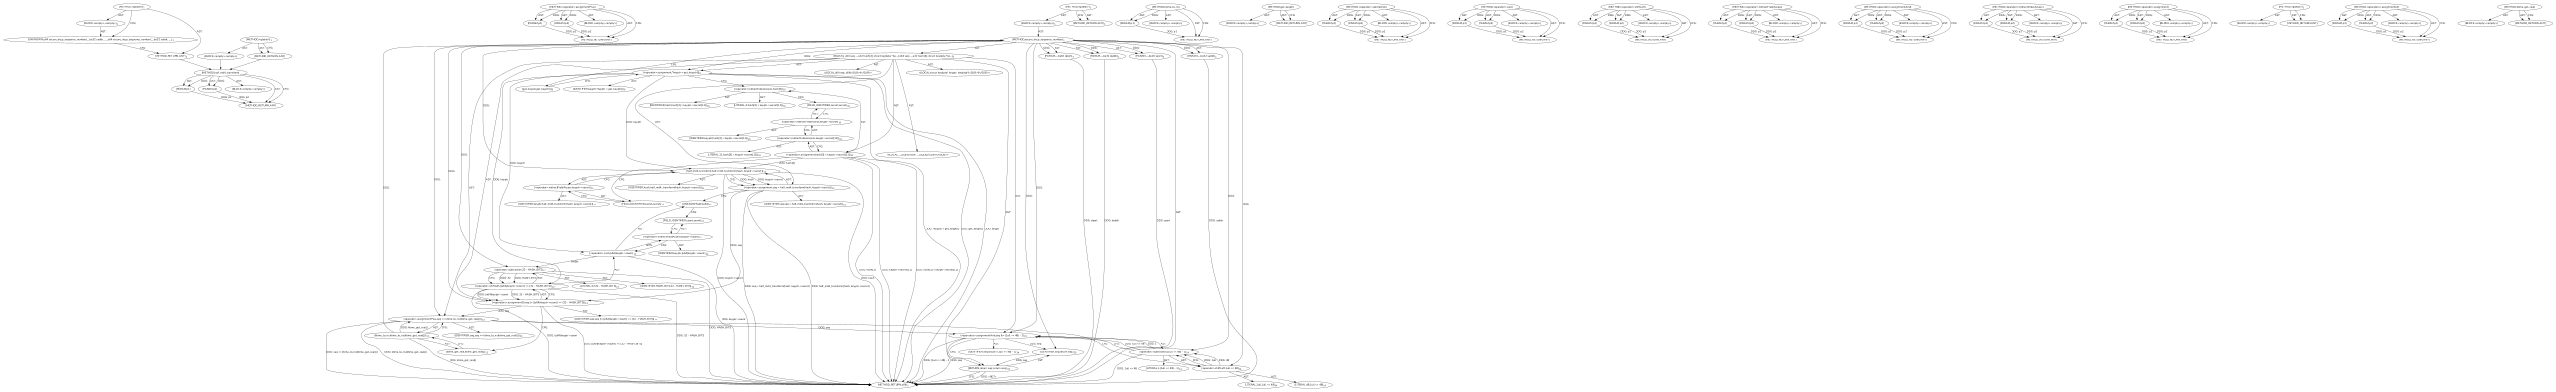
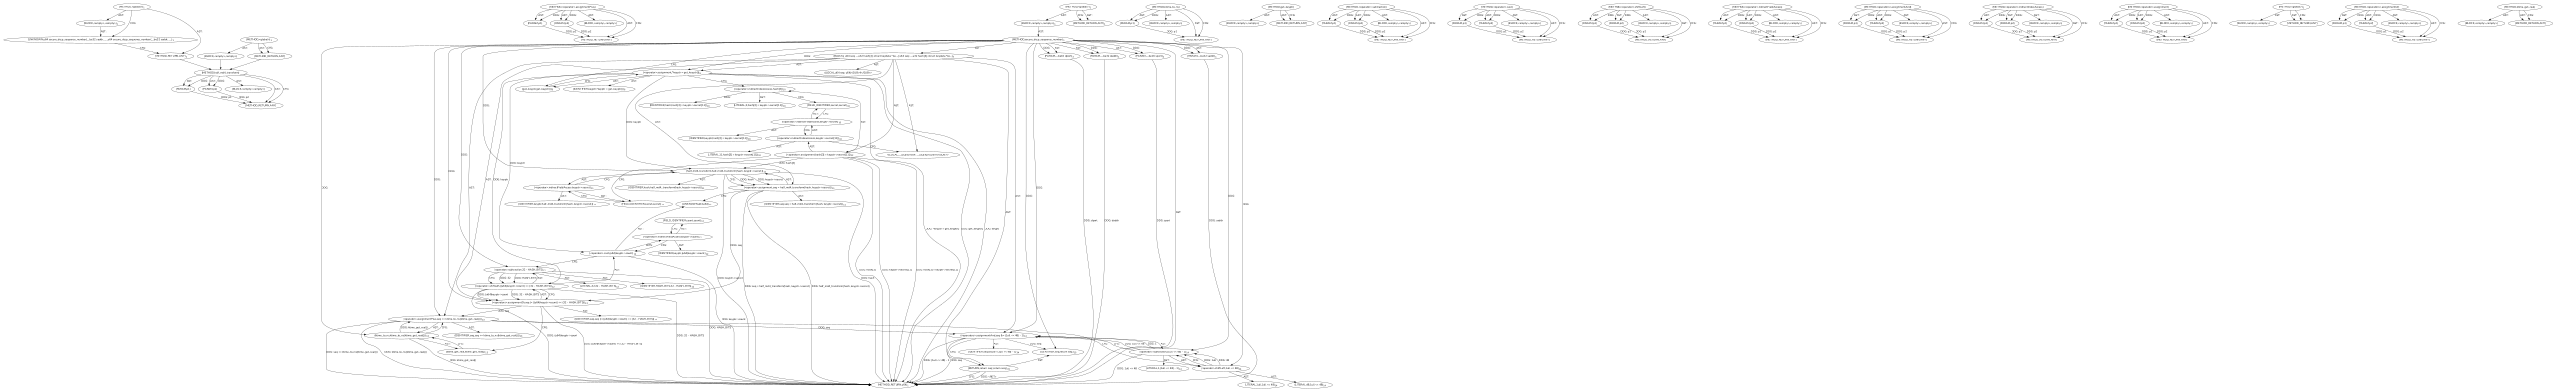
  digraph {
    fontname=Nunito
    node [fontname=Nunito]
    edge [fontname=Nunito]
    n1 [label=<(METHOD,half_md4_transform)>]
    n2 [label=<(PARAM,p1)>]
    n3 [label=<(PARAM,p2)>]
    n4 [label=<(BLOCK,&lt;empty&gt;,&lt;empty&gt;)>]
    n5 [label=<(METHOD_RETURN,ANY)>]
    n6 [label=<(METHOD,&lt;operator&gt;.assignmentPlus)>]
    n7 [label=<(PARAM,p1)>]
    n8 [label=<(PARAM,p2)>]
    n9 [label=<(BLOCK,&lt;empty&gt;,&lt;empty&gt;)>]
    n10 [label=<(METHOD_RETURN,ANY)>]
    n11 [label=<(METHOD,&lt;global&gt;)<SUB>1</SUB>>]
    n12 [label=<(BLOCK,&lt;empty&gt;,&lt;empty&gt;)<SUB>1</SUB>>]
    n13 [label=<(METHOD_RETURN,ANY)<SUB>1</SUB>>]
    n14 [label=<(METHOD,secure_dccp_sequence_number)<SUB>1</SUB>>]
    n15 [label=<(PARAM,__be32 saddr)<SUB>1</SUB>>]
    n16 [label=<(PARAM,__be32 daddr)<SUB>1</SUB>>]
    n17 [label=<(PARAM,__be16 sport)<SUB>2</SUB>>]
    n18 [label=<(PARAM,__be16 dport)<SUB>2</SUB>>]
    n19 [label=<(BLOCK,{ 	u64 seq; 	__u32 hash[4]; 	struct keydata *ke...,{ 	u64 seq; 	__u32 hash[4]; 	struct keydata *ke...)<SUB>3</SUB>>]
    n20 [label=<(&lt;operator&gt;.assignment,*keyptr = get_keyptr())<SUB>6</SUB>>]
    n21 [label=<(get_keyptr,get_keyptr())<SUB>6</SUB>>]
    n22 [label=<(half_md4_transform,half_md4_transform(hash, keyptr-&gt;secret))<SUB>11</SUB>>]
    n23 [label=<(&lt;operators&gt;.assignmentOr,seq |= ((u64)keyptr-&gt;count) &lt;&lt; (32 - HASH_BITS))<SUB>12</SUB>>]
    n24 [label=<(&lt;operator&gt;.subtraction,32 - HASH_BITS)<SUB>12</SUB>>]
    n25 [label=<(&lt;operator&gt;.assignmentPlus,seq += ktime_to_ns(ktime_get_real()))<SUB>13</SUB>>]
    n26 [label=<(ktime_to_ns,ktime_to_ns(ktime_get_real()))<SUB>13</SUB>>]
    n27 [label=<(&lt;operators&gt;.assignmentAnd,seq &amp;= (1ull &lt;&lt; 48) - 1)<SUB>14</SUB>>]
    n28 [label=<(&lt;operator&gt;.subtraction,(1ull &lt;&lt; 48) - 1)<SUB>14</SUB>>]
    n29 [label=<(&lt;operator&gt;.shiftLeft,1ull &lt;&lt; 48)<SUB>14</SUB>>]
    n30 [label=<(IDENTIFIER,seq,return seq;)<SUB>15</SUB>>]
    n31 [label=<(METHOD_RETURN,u64)<SUB>1</SUB>>]
    n32 [label="<(LOCAL,u64 seq: u64)<SUB>4</SUB>>"]
    n33 [label="<(LOCAL,__u32[4] hash: __u32[4])<SUB>5</SUB>>"]
-   n34 [label="<(LOCAL,struct keydata* keyptr: keydata*)<SUB>6</SUB>>"]
    n35 [label=<(&lt;operator&gt;.assignment,hash[3] = keyptr-&gt;secret[11])<SUB>12</SUB>>]
    n36 [label=<(&lt;operator&gt;.assignment,seq = half_md4_transform(hash, keyptr-&gt;secret))<SUB>11</SUB>>]
    n37 [label=<(RETURN,return seq;,return seq;)<SUB>15</SUB>>]
    n38 [label=<(IDENTIFIER,keyptr,*keyptr = get_keyptr())<SUB>6</SUB>>]
    n39 [label=<(&lt;operator&gt;.indirectIndexAccess,hash[3])<SUB>10</SUB>>]
    n40 [label=<(&lt;operator&gt;.shiftLeft,((u64)keyptr-&gt;count) &lt;&lt; (32 - HASH_BITS))<SUB>12</SUB>>]
    n41 [label=<(&lt;operator&gt;.cast,(u64)keyptr-&gt;count)<SUB>12</SUB>>]
    n42 [label=<(IDENTIFIER,hash,half_md4_transform(hash, keyptr-&gt;secret))<SUB>11</SUB>>]
    n43 [label=<(&lt;operator&gt;.indirectFieldAccess,keyptr-&gt;secret)<SUB>11</SUB>>]
    n44 [label=<(IDENTIFIER,seq,seq |= ((u64)keyptr-&gt;count) &lt;&lt; (32 - HASH_BITS))<SUB>12</SUB>>]
    n45 [label=<(ktime_get_real,ktime_get_real())<SUB>13</SUB>>]
    n46 [label=<(LITERAL,32,32 - HASH_BITS)<SUB>12</SUB>>]
    n47 [label=<(IDENTIFIER,HASH_BITS,32 - HASH_BITS)<SUB>12</SUB>>]
    n48 [label=<(IDENTIFIER,seq,seq += ktime_to_ns(ktime_get_real()))<SUB>13</SUB>>]
    n49 [label=<(IDENTIFIER,seq,seq &amp;= (1ull &lt;&lt; 48) - 1)<SUB>34</SUB>>]
    n50 [label=<(LITERAL,1,(1ull &lt;&lt; 48) - 1)<SUB>14</SUB>>]
    n51 [label=<(LITERAL,1ull,1ull &lt;&lt; 48)<SUB>14</SUB>>]
    n52 [label=<(LITERAL,48,1ull &lt;&lt; 48)<SUB>14</SUB>>]
    n53 [label=<(&lt;operator&gt;.indirectIndexAccess,keyptr-&gt;secret[11])<SUB>10</SUB>>]
    n54 [label=<(FIELD_IDENTIFIER,secret,secret)<SUB>11</SUB>>]
    n55 [label=<(IDENTIFIER,seq,seq = half_md4_transform(hash, keyptr-&gt;secret))<SUB>11</SUB>>]
    n56 [label=<(UNKNOWN,u64,u64)<SUB>12</SUB>>]
    n57 [label=<(IDENTIFIER,hash,hash[3] = keyptr-&gt;secret[11])<SUB>10</SUB>>]
    n58 [label=<(LITERAL,3,hash[3] = keyptr-&gt;secret[11])<SUB>10</SUB>>]
    n59 [label=<(FIELD_IDENTIFIER,secret,secret)<SUB>10</SUB>>]
    n60 [label=<(&lt;operator&gt;.indirectFieldAccess,keyptr-&gt;count)<SUB>12</SUB>>]
    n61 [label=<(&lt;operator&gt;.indirectFieldAccess,keyptr-&gt;secret)<SUB>10</SUB>>]
    n62 [label=<(LITERAL,11,hash[3] = keyptr-&gt;secret[11])<SUB>10</SUB>>]
    n63 [label=<(IDENTIFIER,keyptr,hash[3] = keyptr-&gt;secret[11])<SUB>10</SUB>>]
    n64 [label=<(FIELD_IDENTIFIER,count,count)<SUB>12</SUB>>]
    n65 [label=<(IDENTIFIER,keyptr,half_md4_transform(hash, keyptr-&gt;secret))<SUB>11</SUB>>]
    n66 [label=<(IDENTIFIER,keyptr,(u64)keyptr-&gt;count)<SUB>12</SUB>>]
    n67 [label=<(METHOD,ktime_to_ns)>]
    n68 [label=<(PARAM,p1)>]
    n69 [label=<(BLOCK,&lt;empty&gt;,&lt;empty&gt;)>]
    n70 [label=<(METHOD_RETURN,ANY)>]
    n71 [label=<(METHOD,get_keyptr)>]
    n72 [label=<(BLOCK,&lt;empty&gt;,&lt;empty&gt;)>]
    n73 [label=<(METHOD_RETURN,ANY)>]
    n74 [label=<(METHOD,&lt;operator&gt;.subtraction)>]
    n75 [label=<(PARAM,p1)>]
    n76 [label=<(PARAM,p2)>]
    n77 [label=<(BLOCK,&lt;empty&gt;,&lt;empty&gt;)>]
    n78 [label=<(METHOD_RETURN,ANY)>]
    n79 [label=<(METHOD,&lt;operator&gt;.cast)>]
    n80 [label=<(PARAM,p1)>]
    n81 [label=<(PARAM,p2)>]
    n82 [label=<(BLOCK,&lt;empty&gt;,&lt;empty&gt;)>]
    n83 [label=<(METHOD_RETURN,ANY)>]
    n84 [label=<(METHOD,&lt;operator&gt;.shiftLeft)>]
    n85 [label=<(PARAM,p1)>]
    n86 [label=<(PARAM,p2)>]
    n87 [label=<(BLOCK,&lt;empty&gt;,&lt;empty&gt;)>]
    n88 [label=<(METHOD_RETURN,ANY)>]
    n89 [label=<(METHOD,&lt;operator&gt;.indirectFieldAccess)>]
    n90 [label=<(PARAM,p1)>]
    n91 [label=<(PARAM,p2)>]
    n92 [label=<(BLOCK,&lt;empty&gt;,&lt;empty&gt;)>]
    n93 [label=<(METHOD_RETURN,ANY)>]
    n94 [label=<(METHOD,&lt;operators&gt;.assignmentAnd)>]
    n95 [label=<(PARAM,p1)>]
    n96 [label=<(PARAM,p2)>]
    n97 [label=<(BLOCK,&lt;empty&gt;,&lt;empty&gt;)>]
    n98 [label=<(METHOD_RETURN,ANY)>]
    n99 [label=<(METHOD,&lt;operator&gt;.indirectIndexAccess)>]
    n100 [label=<(PARAM,p1)>]
    n101 [label=<(PARAM,p2)>]
    n102 [label=<(BLOCK,&lt;empty&gt;,&lt;empty&gt;)>]
    n103 [label=<(METHOD_RETURN,ANY)>]
    n104 [label=<(METHOD,&lt;operator&gt;.assignment)>]
    n105 [label=<(PARAM,p1)>]
    n106 [label=<(PARAM,p2)>]
    n107 [label=<(BLOCK,&lt;empty&gt;,&lt;empty&gt;)>]
    n108 [label=<(METHOD_RETURN,ANY)>]
    n109 [label=<(METHOD,&lt;global&gt;)<SUB>1</SUB>>]
    n110 [label=<(BLOCK,&lt;empty&gt;,&lt;empty&gt;)>]
    n111 [label=<(METHOD_RETURN,ANY)>]
    n112 [label=<(METHOD,&lt;operators&gt;.assignmentOr)>]
    n113 [label=<(PARAM,p1)>]
    n114 [label=<(PARAM,p2)>]
    n115 [label=<(BLOCK,&lt;empty&gt;,&lt;empty&gt;)>]
    n116 [label=<(METHOD_RETURN,ANY)>]
    n117 [label=<(METHOD,ktime_get_real)>]
    n118 [label=<(BLOCK,&lt;empty&gt;,&lt;empty&gt;)>]
    n119 [label=<(METHOD_RETURN,ANY)>]
    n120 [label=<(METHOD,&lt;global&gt;)<SUB>1</SUB>>]
    n121 [label=<(BLOCK,&lt;empty&gt;,&lt;empty&gt;)<SUB>1</SUB>>]
    n122 [label=<(UNKNOWN,u64 secure_dccp_sequence_number(__be32 saddr, _...,u64 secure_dccp_sequence_number(__be32 saddr, _...)<SUB>1</SUB>>]
    n123 [label=<(METHOD_RETURN,ANY)<SUB>1</SUB>>]
    n124 [label=<(METHOD,&lt;global&gt;)<SUB>1</SUB>>]
    n125 [label=<(BLOCK,&lt;empty&gt;,&lt;empty&gt;)>]
    n126 [label=<(METHOD_RETURN,ANY)>]
    n1 -> n2 [label="AST: "]
    n1 -> n2 [label="DDG: "]
    n1 -> n3 [label="AST: "]
    n1 -> n3 [label="DDG: "]
    n1 -> n4 [label="AST: "]
    n1 -> n5 [label="AST: "]
    n1 -> n5 [label="CFG: "]
    n2 -> n5 [label="DDG: p1"]
    n3 -> n5 [label="DDG: p2"]
    n6 -> n7 [label="AST: "]
    n6 -> n7 [label="DDG: "]
    n6 -> n8 [label="AST: "]
    n6 -> n8 [label="DDG: "]
    n6 -> n9 [label="AST: "]
    n6 -> n10 [label="AST: "]
    n6 -> n10 [label="CFG: "]
    n7 -> n10 [label="DDG: p1"]
    n8 -> n10 [label="DDG: p2"]
    n11 -> n12 [label="AST: "]
    n11 -> n13 [label="AST: "]
    n11 -> n13 [label="CFG: "]
    n12 -> n14 [label="AST: "]
    n14 -> n15 [label="AST: "]
    n14 -> n15 [label="DDG: "]
    n14 -> n16 [label="AST: "]
    n14 -> n16 [label="DDG: "]
    n14 -> n17 [label="AST: "]
    n14 -> n17 [label="DDG: "]
    n14 -> n18 [label="AST: "]
    n14 -> n18 [label="DDG: "]
    n14 -> n19 [label="AST: "]
    n14 -> n20 [label="DDG: "]
    n14 -> n21 [label="CFG: "]
    n14 -> n22 [label="DDG: "]
    n14 -> n23 [label="DDG: "]
    n14 -> n24 [label="DDG: "]
    n14 -> n25 [label="DDG: "]
-   n26 -> n14 [label="DDG: "]
+   n14 -> n26 [label="DDG: "]
    n14 -> n27 [label="DDG: "]
    n14 -> n28 [label="DDG: "]
    n14 -> n29 [label="DDG: "]
    n14 -> n30 [label="DDG: "]
    n14 -> n31 [label="AST: "]
    n15 -> n31 [label="DDG: saddr"]
    n16 -> n31 [label="DDG: daddr"]
    n17 -> n31 [label="DDG: sport"]
    n18 -> n31 [label="DDG: dport"]
    n19 -> n20 [label="AST: "]
    n19 -> n23 [label="AST: "]
    n19 -> n25 [label="AST: "]
    n19 -> n27 [label="AST: "]
    n19 -> n32 [label="AST: "]
    n19 -> n33 [label="AST: "]
-   n19 -> n34 [label="AST: "]
    n19 -> n35 [label="AST: "]
    n19 -> n36 [label="AST: "]
    n19 -> n37 [label="AST: "]
+   n20 -> n21 [label="AST: "]
    n20 -> n22 [label="DDG: keyptr"]
    n20 -> n31 [label="DDG: keyptr"]
    n20 -> n31 [label="DDG: get_keyptr()"]
    n20 -> n31 [label="DDG: *keyptr = get_keyptr()"]
    n20 -> n38 [label="AST: "]
    n20 -> n39 [label="CFG: "]
    n20 -> n40 [label="DDG: keyptr"]
    n20 -> n41 [label="DDG: keyptr"]
    n21 -> n20 [label="CFG: "]
    n22 -> n31 [label="DDG: hash"]
    n22 -> n31 [label="DDG: keyptr-&gt;secret"]
    n22 -> n36 [label="CFG: "]
    n22 -> n36 [label="DDG: hash"]
    n22 -> n36 [label="DDG: keyptr-&gt;secret"]
    n22 -> n42 [label="AST: "]
    n22 -> n43 [label="AST: "]
    n23 -> n25 [label="DDG: seq"]
    n23 -> n31 [label="DDG: ((u64)keyptr-&gt;count) &lt;&lt; (32 - HASH_BITS)"]
    n23 -> n40 [label="AST: "]
    n23 -> n44 [label="AST: "]
    n23 -> n45 [label="CFG: "]
    n24 -> n31 [label="DDG: HASH_BITS"]
    n24 -> n40 [label="CFG: "]
    n24 -> n40 [label="DDG: 32"]
    n24 -> n40 [label="DDG: HASH_BITS"]
    n24 -> n46 [label="AST: "]
    n24 -> n47 [label="AST: "]
    n25 -> n26 [label="AST: "]
    n25 -> n27 [label="DDG: seq"]
    n25 -> n29 [label="CFG: "]
    n25 -> n31 [label="DDG: ktime_to_ns(ktime_get_real())"]
    n25 -> n31 [label="DDG: seq += ktime_to_ns(ktime_get_real())"]
    n25 -> n48 [label="AST: "]
    n26 -> n25 [label="CFG: "]
    n26 -> n25 [label="DDG: ktime_get_real()"]
    n26 -> n31 [label="DDG: ktime_get_real()"]
    n26 -> n45 [label="AST: "]
    n27 -> n28 [label="AST: "]
    n27 -> n30 [label="DDG: seq"]
    n27 -> n31 [label="DDG: seq"]
    n27 -> n31 [label="DDG: (1ull &lt;&lt; 48) - 1"]
    n27 -> n37 [label="CFG: "]
    n27 -> n49 [label="AST: "]
    n28 -> n27 [label="CFG: "]
    n28 -> n27 [label="DDG: 1ull &lt;&lt; 48"]
    n28 -> n27 [label="DDG: 1"]
    n28 -> n29 [label="AST: "]
    n28 -> n31 [label="DDG: 1ull &lt;&lt; 48"]
    n28 -> n50 [label="AST: "]
    n29 -> n28 [label="CFG: "]
    n29 -> n28 [label="DDG: 1ull"]
    n29 -> n28 [label="DDG: 48"]
    n29 -> n51 [label="AST: "]
    n29 -> n52 [label="AST: "]
-   n30 -> n37 [label="DDG: seq"]
    n35 -> n22 [label="DDG: hash[3]"]
    n35 -> n31 [label="DDG: hash[3]"]
    n35 -> n31 [label="DDG: keyptr-&gt;secret[11]"]
    n35 -> n31 [label="DDG: hash[3] = keyptr-&gt;secret[11]"]
    n35 -> n39 [label="AST: "]
    n35 -> n53 [label="AST: "]
    n35 -> n54 [label="CFG: "]
    n36 -> n22 [label="AST: "]
    n36 -> n23 [label="DDG: seq"]
    n36 -> n31 [label="DDG: half_md4_transform(hash, keyptr-&gt;secret)"]
    n36 -> n31 [label="DDG: seq = half_md4_transform(hash, keyptr-&gt;secret)"]
    n36 -> n55 [label="AST: "]
    n36 -> n56 [label="CFG: "]
    n37 -> n30 [label="AST: "]
    n37 -> n31 [label="CFG: "]
    n37 -> n31 [label="DDG: &lt;RET&gt;"]
-   n39 -> n57 [label="AST: "]
+   n39 -> n57 [label="DDG: "]
    n39 -> n58 [label="AST: "]
    n39 -> n59 [label="CFG: "]
    n40 -> n23 [label="CFG: "]
    n40 -> n23 [label="DDG: (u64)keyptr-&gt;count"]
    n40 -> n23 [label="DDG: 32 - HASH_BITS"]
    n40 -> n24 [label="AST: "]
    n40 -> n31 [label="DDG: (u64)keyptr-&gt;count"]
    n40 -> n31 [label="DDG: 32 - HASH_BITS"]
    n40 -> n41 [label="AST: "]
-   n41 -> n24 [label="HASH: "]
+   n41 -> n24 [label="CFG: "]
    n41 -> n31 [label="DDG: keyptr-&gt;count"]
    n41 -> n56 [label="AST: "]
    n41 -> n60 [label="BITS: "]
    n43 -> n22 [label="CFG: "]
    n43 -> n54 [label="AST: "]
    n43 -> n65 [label="AST: "]
    n45 -> n26 [label="CFG: "]
-   n53 -> n35 [label="CFG: "]
+   n53 -> n33 [label="CFG: "]
    n53 -> n61 [label="AST: "]
    n53 -> n62 [label="AST: "]
    n54 -> n43 [label="CFG: "]
-   n56 -> n64 [label="CFG: "]
    n59 -> n61 [label="CFG: "]
    n60 -> n41 [label="CFG: "]
    n60 -> n64 [label="AST: "]
    n60 -> n66 [label="AST: "]
    n61 -> n53 [label="CFG: "]
    n61 -> n59 [label="AST: "]
    n61 -> n63 [label="AST: "]
    n64 -> n60 [label="CFG: "]
    n67 -> n68 [label="AST: "]
    n67 -> n68 [label="DDG: "]
    n67 -> n69 [label="AST: "]
    n67 -> n70 [label="AST: "]
    n67 -> n70 [label="CFG: "]
    n68 -> n70 [label="DDG: p1"]
    n71 -> n72 [label="AST: "]
    n71 -> n73 [label="AST: "]
    n71 -> n73 [label="CFG: "]
    n74 -> n75 [label="AST: "]
    n74 -> n75 [label="DDG: "]
    n74 -> n76 [label="AST: "]
    n74 -> n76 [label="DDG: "]
    n74 -> n77 [label="AST: "]
    n74 -> n78 [label="AST: "]
    n74 -> n78 [label="CFG: "]
    n75 -> n78 [label="DDG: p1"]
    n76 -> n78 [label="DDG: p2"]
    n79 -> n80 [label="AST: "]
    n79 -> n80 [label="DDG: "]
    n79 -> n81 [label="AST: "]
    n79 -> n81 [label="DDG: "]
    n79 -> n82 [label="AST: "]
    n79 -> n83 [label="AST: "]
    n79 -> n83 [label="CFG: "]
    n80 -> n83 [label="DDG: p1"]
    n81 -> n83 [label="DDG: p2"]
    n84 -> n85 [label="AST: "]
    n84 -> n85 [label="DDG: "]
    n84 -> n86 [label="AST: "]
    n84 -> n86 [label="DDG: "]
    n84 -> n87 [label="AST: "]
    n84 -> n88 [label="AST: "]
    n84 -> n88 [label="CFG: "]
    n85 -> n88 [label="DDG: p1"]
    n86 -> n88 [label="DDG: p2"]
    n89 -> n90 [label="AST: "]
    n89 -> n90 [label="DDG: "]
    n89 -> n91 [label="AST: "]
    n89 -> n91 [label="DDG: "]
    n89 -> n92 [label="AST: "]
    n89 -> n93 [label="AST: "]
    n89 -> n93 [label="CFG: "]
    n90 -> n93 [label="DDG: p1"]
    n91 -> n93 [label="DDG: p2"]
    n94 -> n95 [label="AST: "]
    n94 -> n95 [label="DDG: "]
    n94 -> n96 [label="AST: "]
    n94 -> n96 [label="DDG: "]
    n94 -> n97 [label="AST: "]
    n94 -> n98 [label="AST: "]
    n94 -> n98 [label="CFG: "]
    n95 -> n98 [label="DDG: p1"]
    n96 -> n98 [label="DDG: p2"]
    n99 -> n100 [label="AST: "]
    n99 -> n100 [label="DDG: "]
    n99 -> n101 [label="AST: "]
    n99 -> n101 [label="DDG: "]
    n99 -> n102 [label="AST: "]
    n99 -> n103 [label="AST: "]
    n99 -> n103 [label="CFG: "]
    n100 -> n103 [label="DDG: p1"]
    n101 -> n103 [label="DDG: p2"]
    n104 -> n105 [label="AST: "]
    n104 -> n105 [label="DDG: "]
    n104 -> n106 [label="AST: "]
    n104 -> n106 [label="DDG: "]
    n104 -> n107 [label="AST: "]
    n104 -> n108 [label="AST: "]
    n104 -> n108 [label="CFG: "]
    n105 -> n108 [label="DDG: p1"]
    n106 -> n108 [label="DDG: p2"]
    n109 -> n110 [label="AST: "]
    n109 -> n111 [label="AST: "]
    n109 -> n111 [label="CFG: "]
    n112 -> n113 [label="AST: "]
    n112 -> n113 [label="DDG: "]
    n112 -> n114 [label="AST: "]
    n112 -> n114 [label="DDG: "]
    n112 -> n115 [label="AST: "]
    n112 -> n116 [label="AST: "]
    n112 -> n116 [label="CFG: "]
    n113 -> n116 [label="DDG: p1"]
    n114 -> n116 [label="DDG: p2"]
    n117 -> n118 [label="AST: "]
    n117 -> n119 [label="AST: "]
    n117 -> n119 [label="CFG: "]
    n120 -> n121 [label="AST: "]
    n120 -> n122 [label="CFG: "]
    n120 -> n123 [label="AST: "]
    n121 -> n122 [label="AST: "]
    n122 -> n123 [label="CFG: "]
    n123 -> n1
    n124 -> n125 [label="AST: "]
    n124 -> n126 [label="AST: "]
    n124 -> n126 [label="CFG: "]
    n125 -> n1
    n126 -> n1
  }
